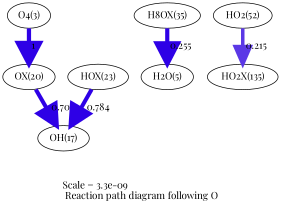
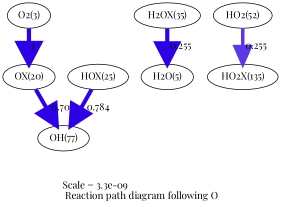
  digraph {
    fontname="Playfair Display"
    label="Scale = 3.3e-09\l Reaction path diagram following O"
    node [fontname="Playfair Display"]
    edge [arrowsize=2.87 fontname="Playfair Display"]
-   n1 [label="O4(3)"]
+   n1 [label="O2(3)"]
    n2 [label="OX(20)"]
-   n3 [label="OH(17)"]
-   n4 [label="HOX(23)"]
-   n5 [label="H8OX(35)"]
+   n3 [label="OH(77)"]
+   n4 [label="HOX(25)"]
+   n5 [label="H2OX(35)"]
    n6 [label="H2O(5)"]
    n7 [label="HO2(52)"]
    n8 [label="HO2X(135)"]
    n1 -> n2 [arrowsize=3 color="0.7, 1.5, 0.9" label=" 1" penwidth=6]
    n2 -> n3 [color="0.7, 1.21, 0.9" label=" 0.708" penwidth=5.74]
    n4 -> n3 [color="0.7, 1.2, 0.9" label=" 0.784" penwidth=5.73]
    n5 -> n6 [arrowsize=2.95 color="0.7, 1.37, 0.9" label=" 0.255" penwidth=5.9]
-   n7 -> n8 [arrowsize=2.48 color="0.7, 0.755, 0.9" label=" 0.215" penwidth=4.97]
+   n7 -> n8 [arrowsize=2.48 color="0.7, 0.755, 0.9" label=" 0.255" penwidth=4.97]
  }
